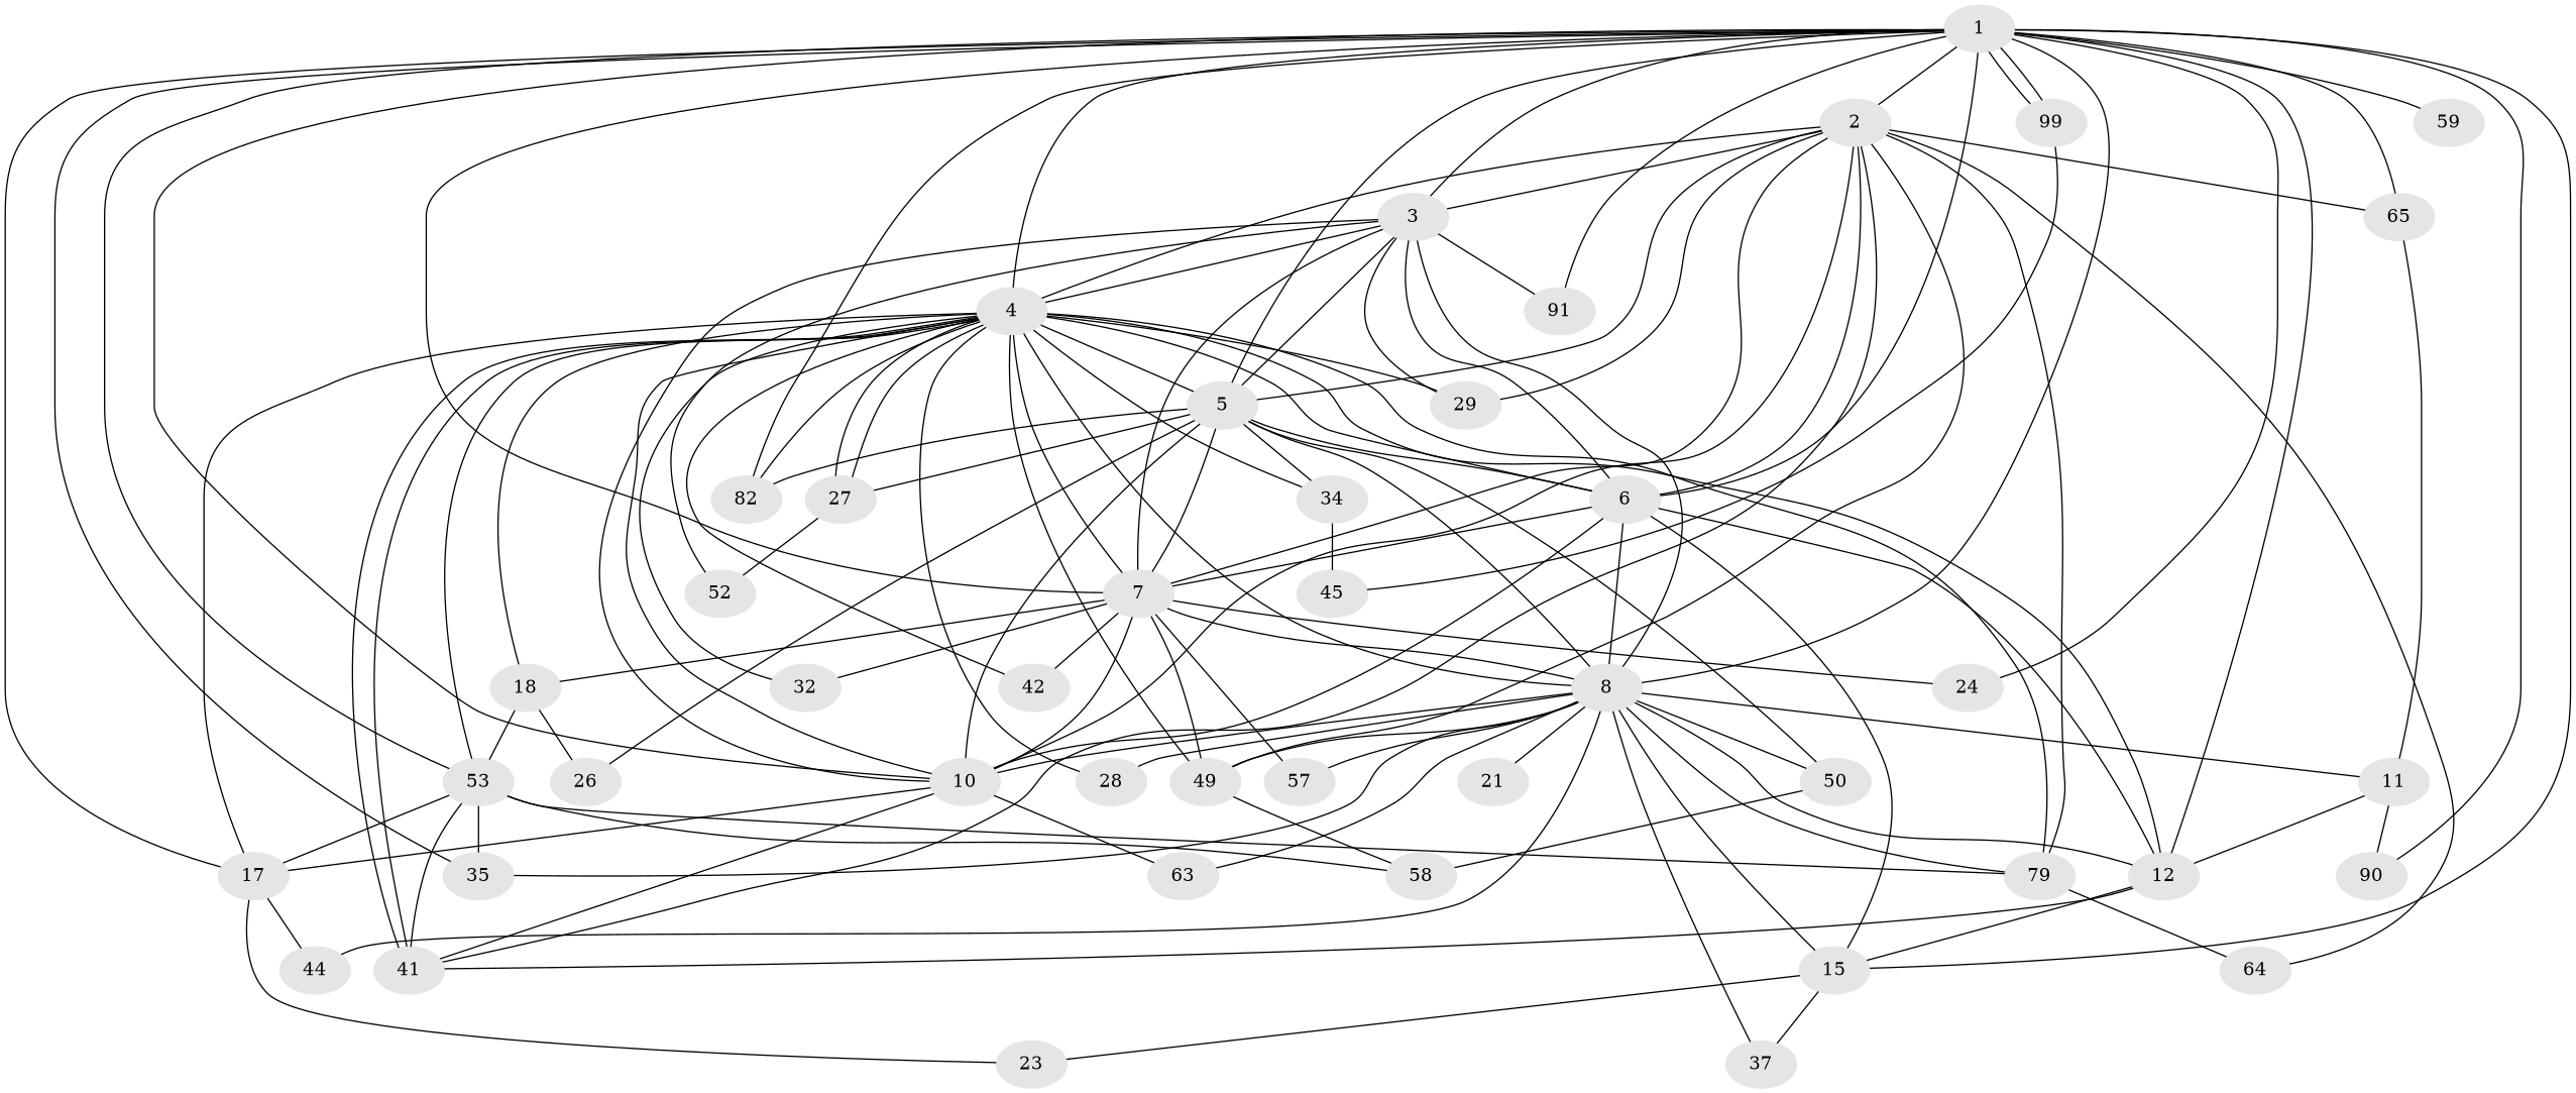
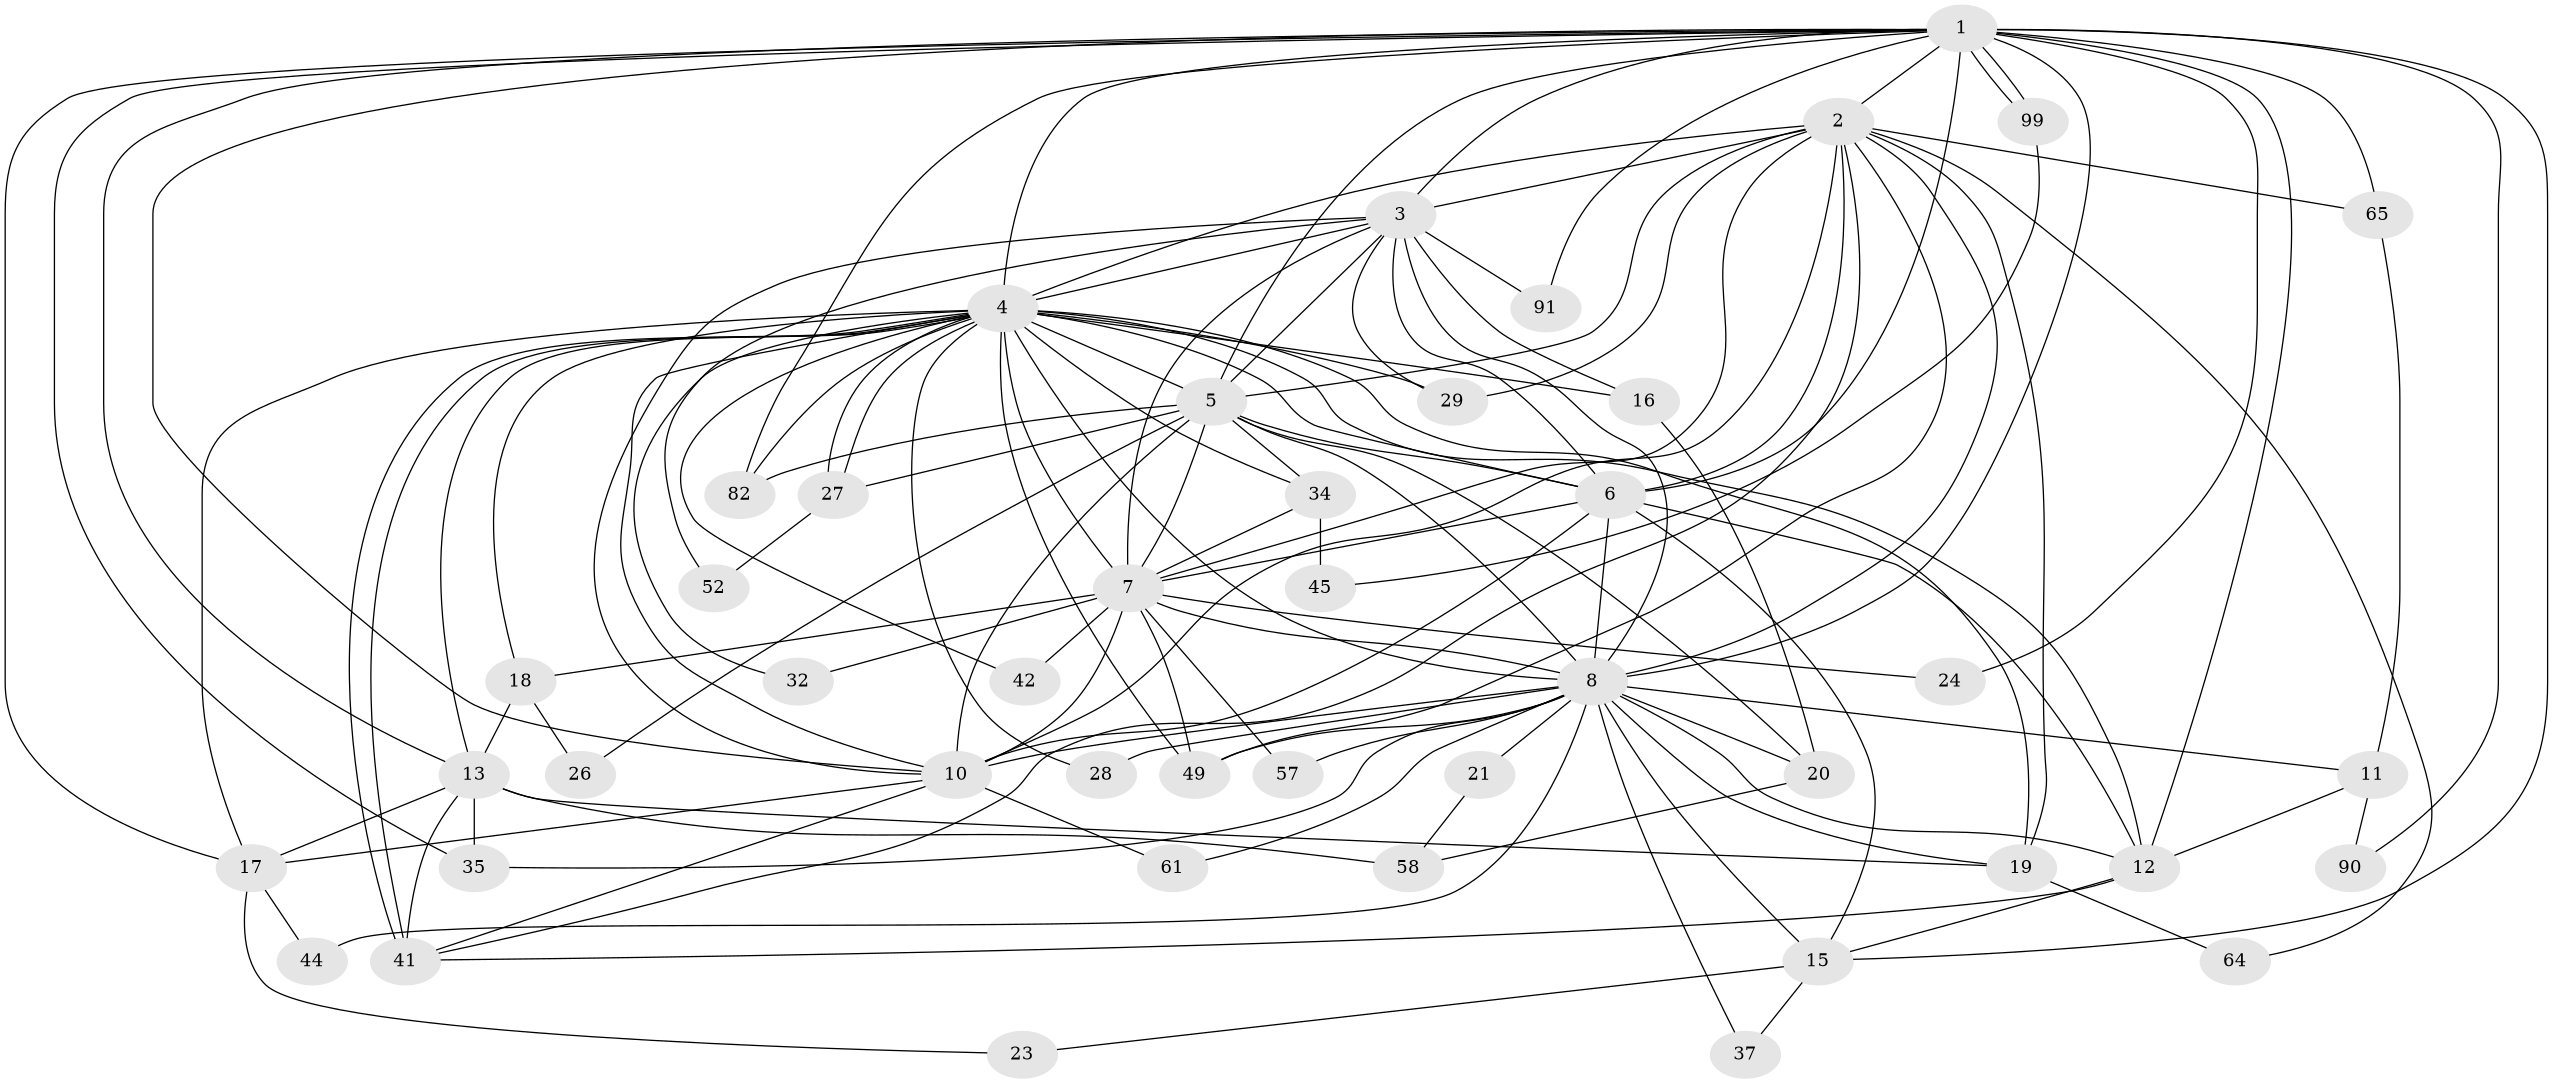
  graph {
    node [color=gray90 style=filled]
    2 [super="+33"]
    3
    4
    5
    6
    7 [super="+31"]
    8 [super="+68+85+79+22+51+53+55+38+46+20+40+9"]
    10 [super="+77+69+36"]
    65
-   19 [super="+62" label=79]
+   19 [super="+62"]
    29
    41 [super="+70+73"]
    49 [super="+56+66"]
    64
    1
    12 [super="+81+60+14"]
-   13 [super="+43+48" label=53]
+   13 [super="+43+48"]
    15 [super="+86"]
    17
    24
    35 [super="+71"]
    n22 [label=99]
-   59
    82
    90
    91
+   16
    52
    18
    27 [super="+30"]
    28
    32
    34
    42
    26
-   50 [super="+78"]
+   50 [super="+78" label=20]
    57
    11
    21
    37
    44
-   63
+   63 [label=61]
    58
    23
    45
    2 -- 3
    2 -- 4 [weight=2]
    2 -- 5
    2 -- 6
    2 -- 7
+   2 -- 8 [weight=2]
    2 -- 10 [weight=2]
    2 -- 65
    2 -- 19
    2 -- 29
    2 -- 41
    2 -- 49
    2 -- 64
    3 -- 4
    3 -- 5
    3 -- 6
    3 -- 7
    3 -- 8 [weight=3]
    3 -- 10
    3 -- 29
    3 -- 91
+   3 -- 16
    3 -- 52
    4 -- 5
    4 -- 6
    4 -- 7
    4 -- 8 [weight=5]
    4 -- 10
    4 -- 19
    4 -- 29
    4 -- 41 [weight=3]
    4 -- 41
    4 -- 49
    4 -- 12 [weight=2]
    4 -- 13
    4 -- 17
    4 -- 82
+   4 -- 16
    4 -- 18
    4 -- 27
    4 -- 27
    4 -- 28
    4 -- 32
    4 -- 34
    4 -- 42
    5 -- 6
    5 -- 7
    5 -- 8 [weight=2]
    5 -- 10
    5 -- 82
    5 -- 27
    5 -- 34
    5 -- 26
    5 -- 50
    6 -- 7
    6 -- 8 [weight=2]
    6 -- 10
    6 -- 12
    6 -- 15
    7 -- 8 [weight=4]
    7 -- 10
    7 -- 49
    7 -- 24
    7 -- 18
    7 -- 32
    7 -- 42
    7 -- 57
    8 -- 10 [weight=2]
    8 -- 19
    8 -- 49
    8 -- 12 [weight=2]
    8 -- 15
    8 -- 35
    8 -- 28
    8 -- 50
    8 -- 57
    8 -- 11 [weight=2]
    8 -- 21
    8 -- 37
    8 -- 44
    8 -- 63
    10 -- 41
    10 -- 17
    10 -- 63
    65 -- 11
    19 -- 64
-   49 -- 58
+   21 -- 58
    1 -- 2 [weight=2]
    1 -- 3
    1 -- 4
    1 -- 5
    1 -- 6
-   1 -- 7
+   34 -- 7
    1 -- 8 [weight=5]
    1 -- 10 [weight=2]
    1 -- 65
    1 -- 12 [weight=2]
    1 -- 13
    1 -- 15
    1 -- 17
    1 -- 24
    1 -- 35 [weight=2]
    1 -- n22
    1 -- n22
-   1 -- 59
    1 -- 82
    1 -- 90
    1 -- 91
    12 -- 41
    12 -- 15
    13 -- 19
    13 -- 41
    13 -- 17
    13 -- 35
    13 -- 58
    15 -- 37
    15 -- 23
    17 -- 44
    17 -- 23
    n22 -- 45
+   16 -- 50
    18 -- 13
    18 -- 26
    27 -- 52
    34 -- 45
    50 -- 58
    11 -- 12
    11 -- 90
  }
